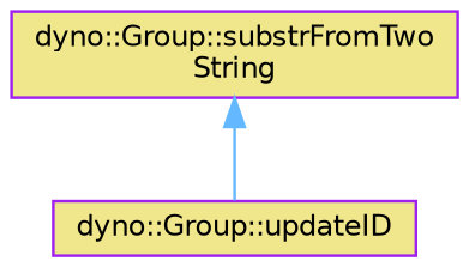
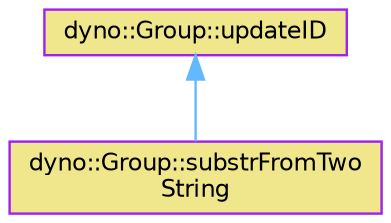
  digraph {
    rankdir=TB
    node [color=purple fillcolor=khaki fontname=Helvetica fontsize=10 shape=box style=filled]
    n1 [fontcolor=black height=0.2 label="dyno::Group::substrFromTwo\lString" width=0.4]
    n2 [height=0.2 label="dyno::Group::updateID" width=0.4]
-   n1 -> n2 [color=steelblue1 dir=back fontname=Helvetica fontsize=10 labelfontname=Helvetica labelfontsize=10 style=solid]
+   n2 -> n1 [color=steelblue1 dir=back fontname=Helvetica fontsize=10 labelfontname=Helvetica labelfontsize=10 style=solid]
  }
